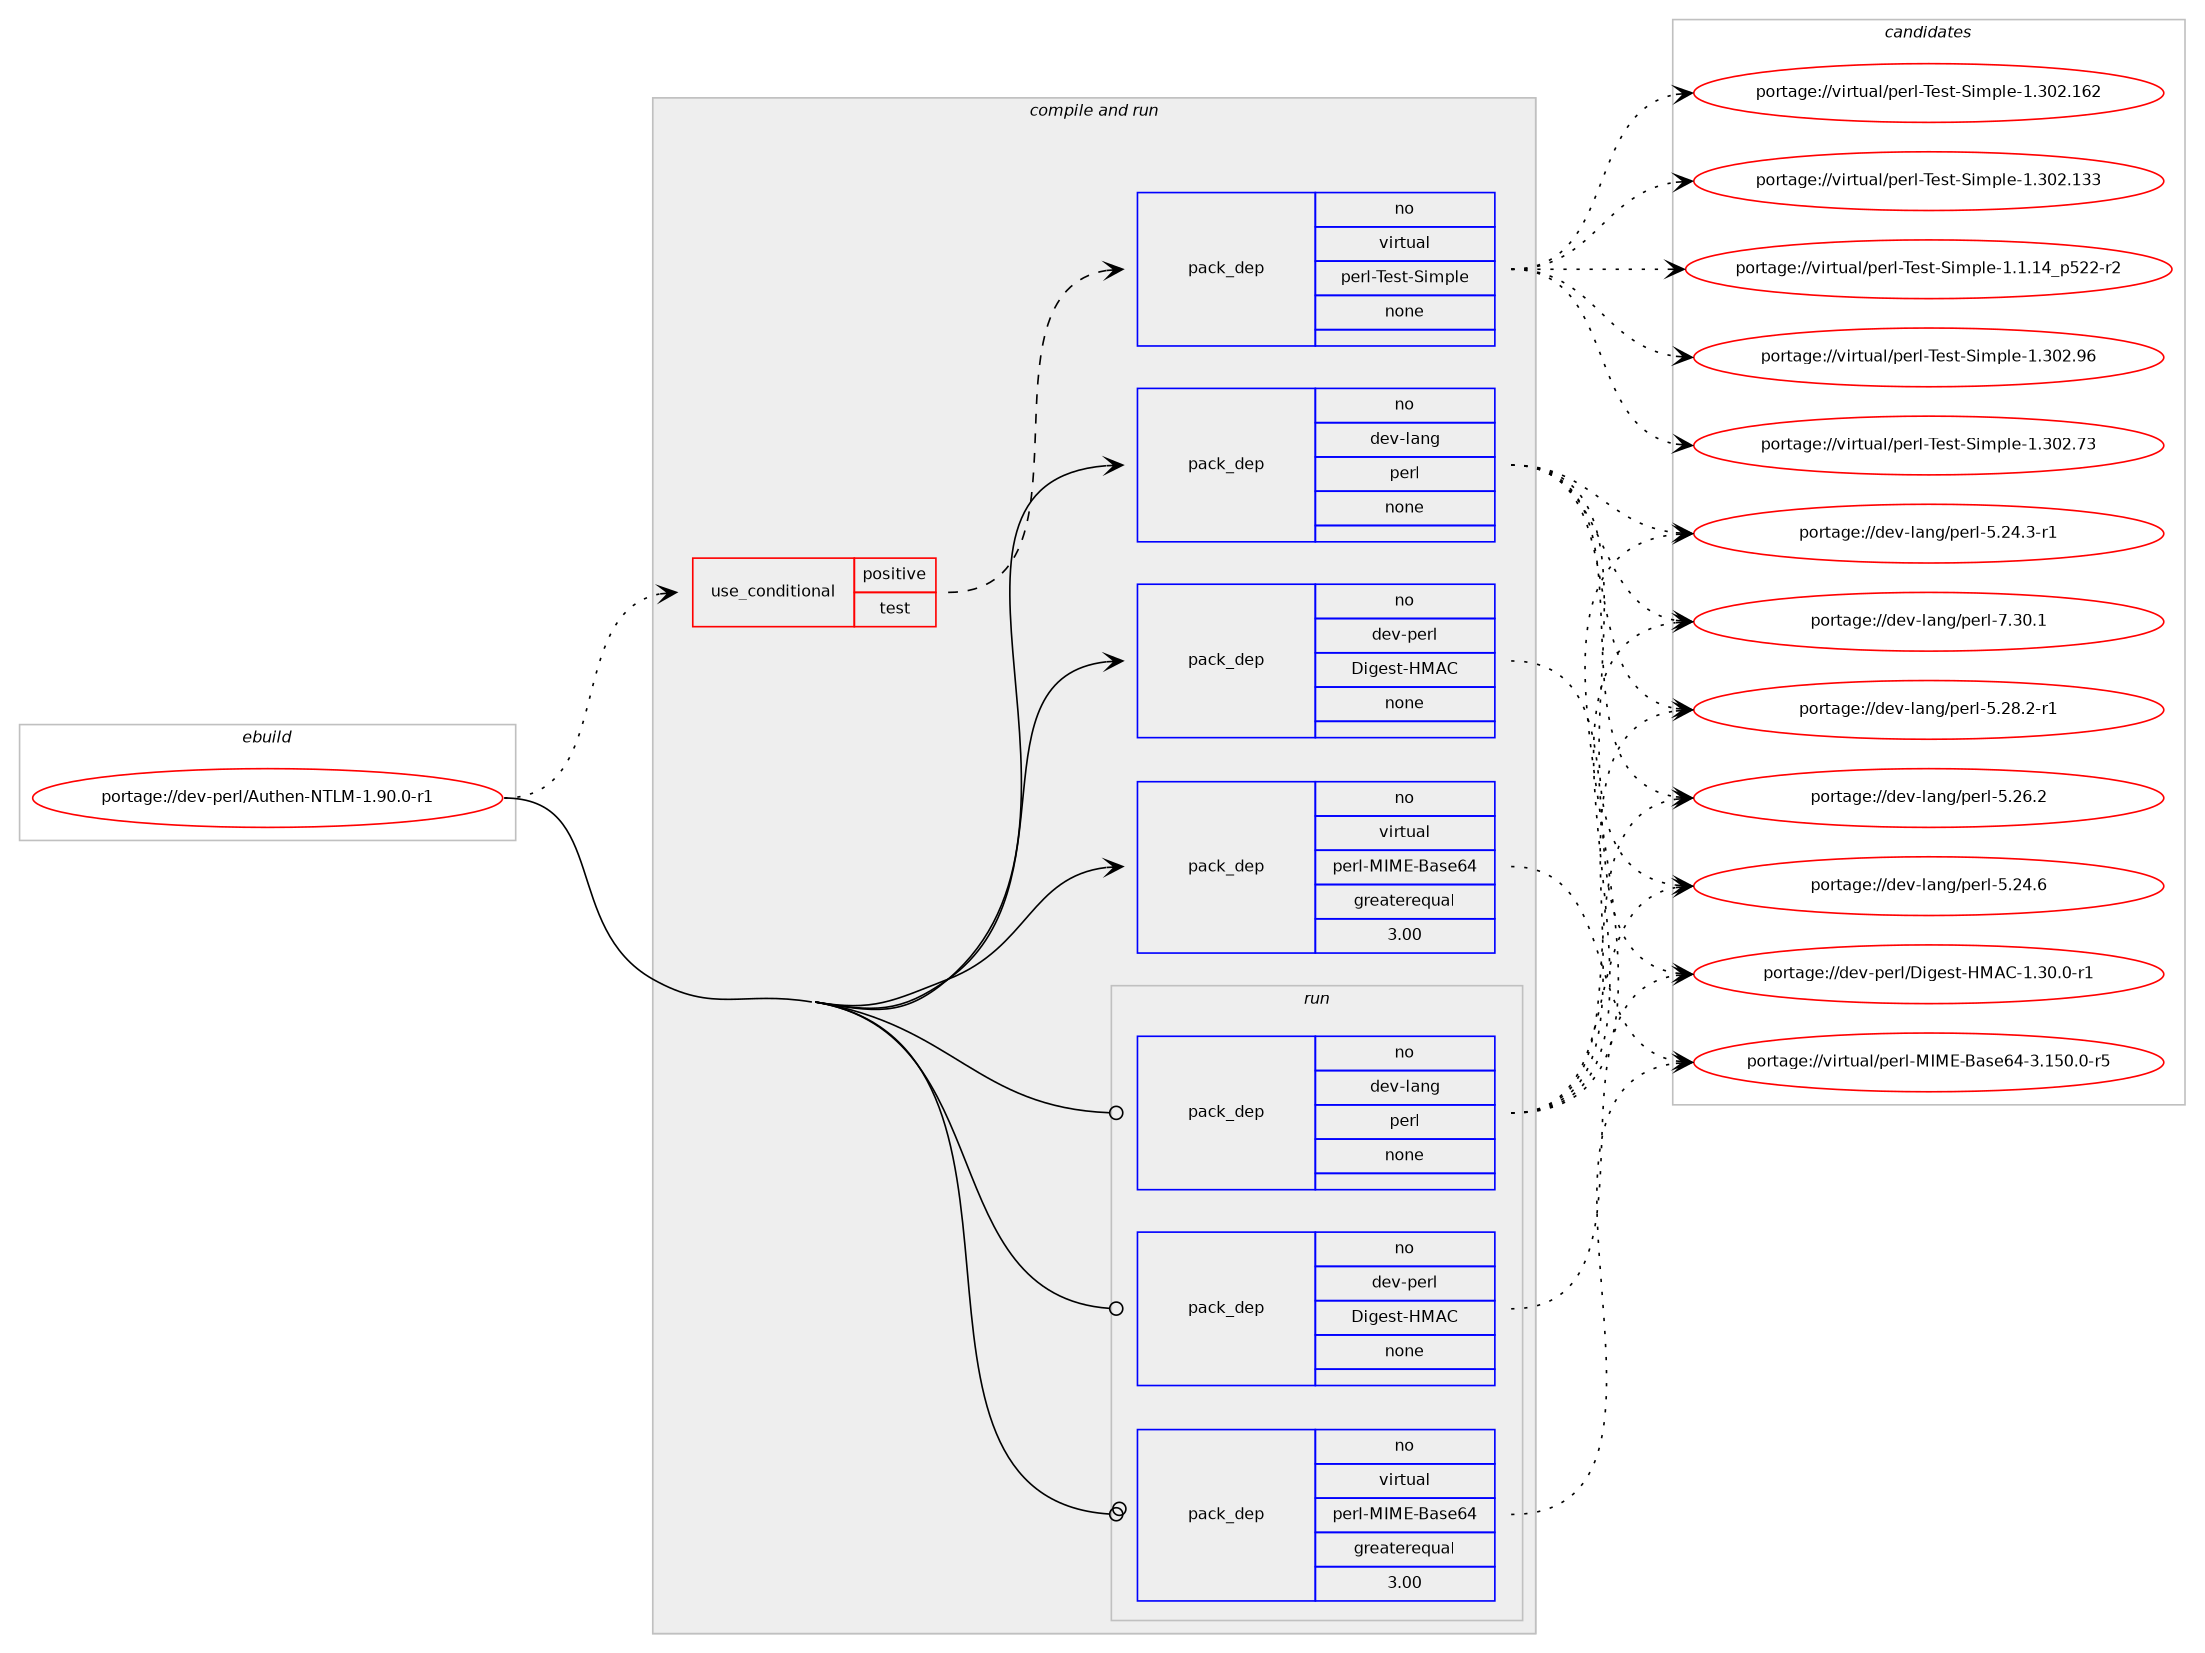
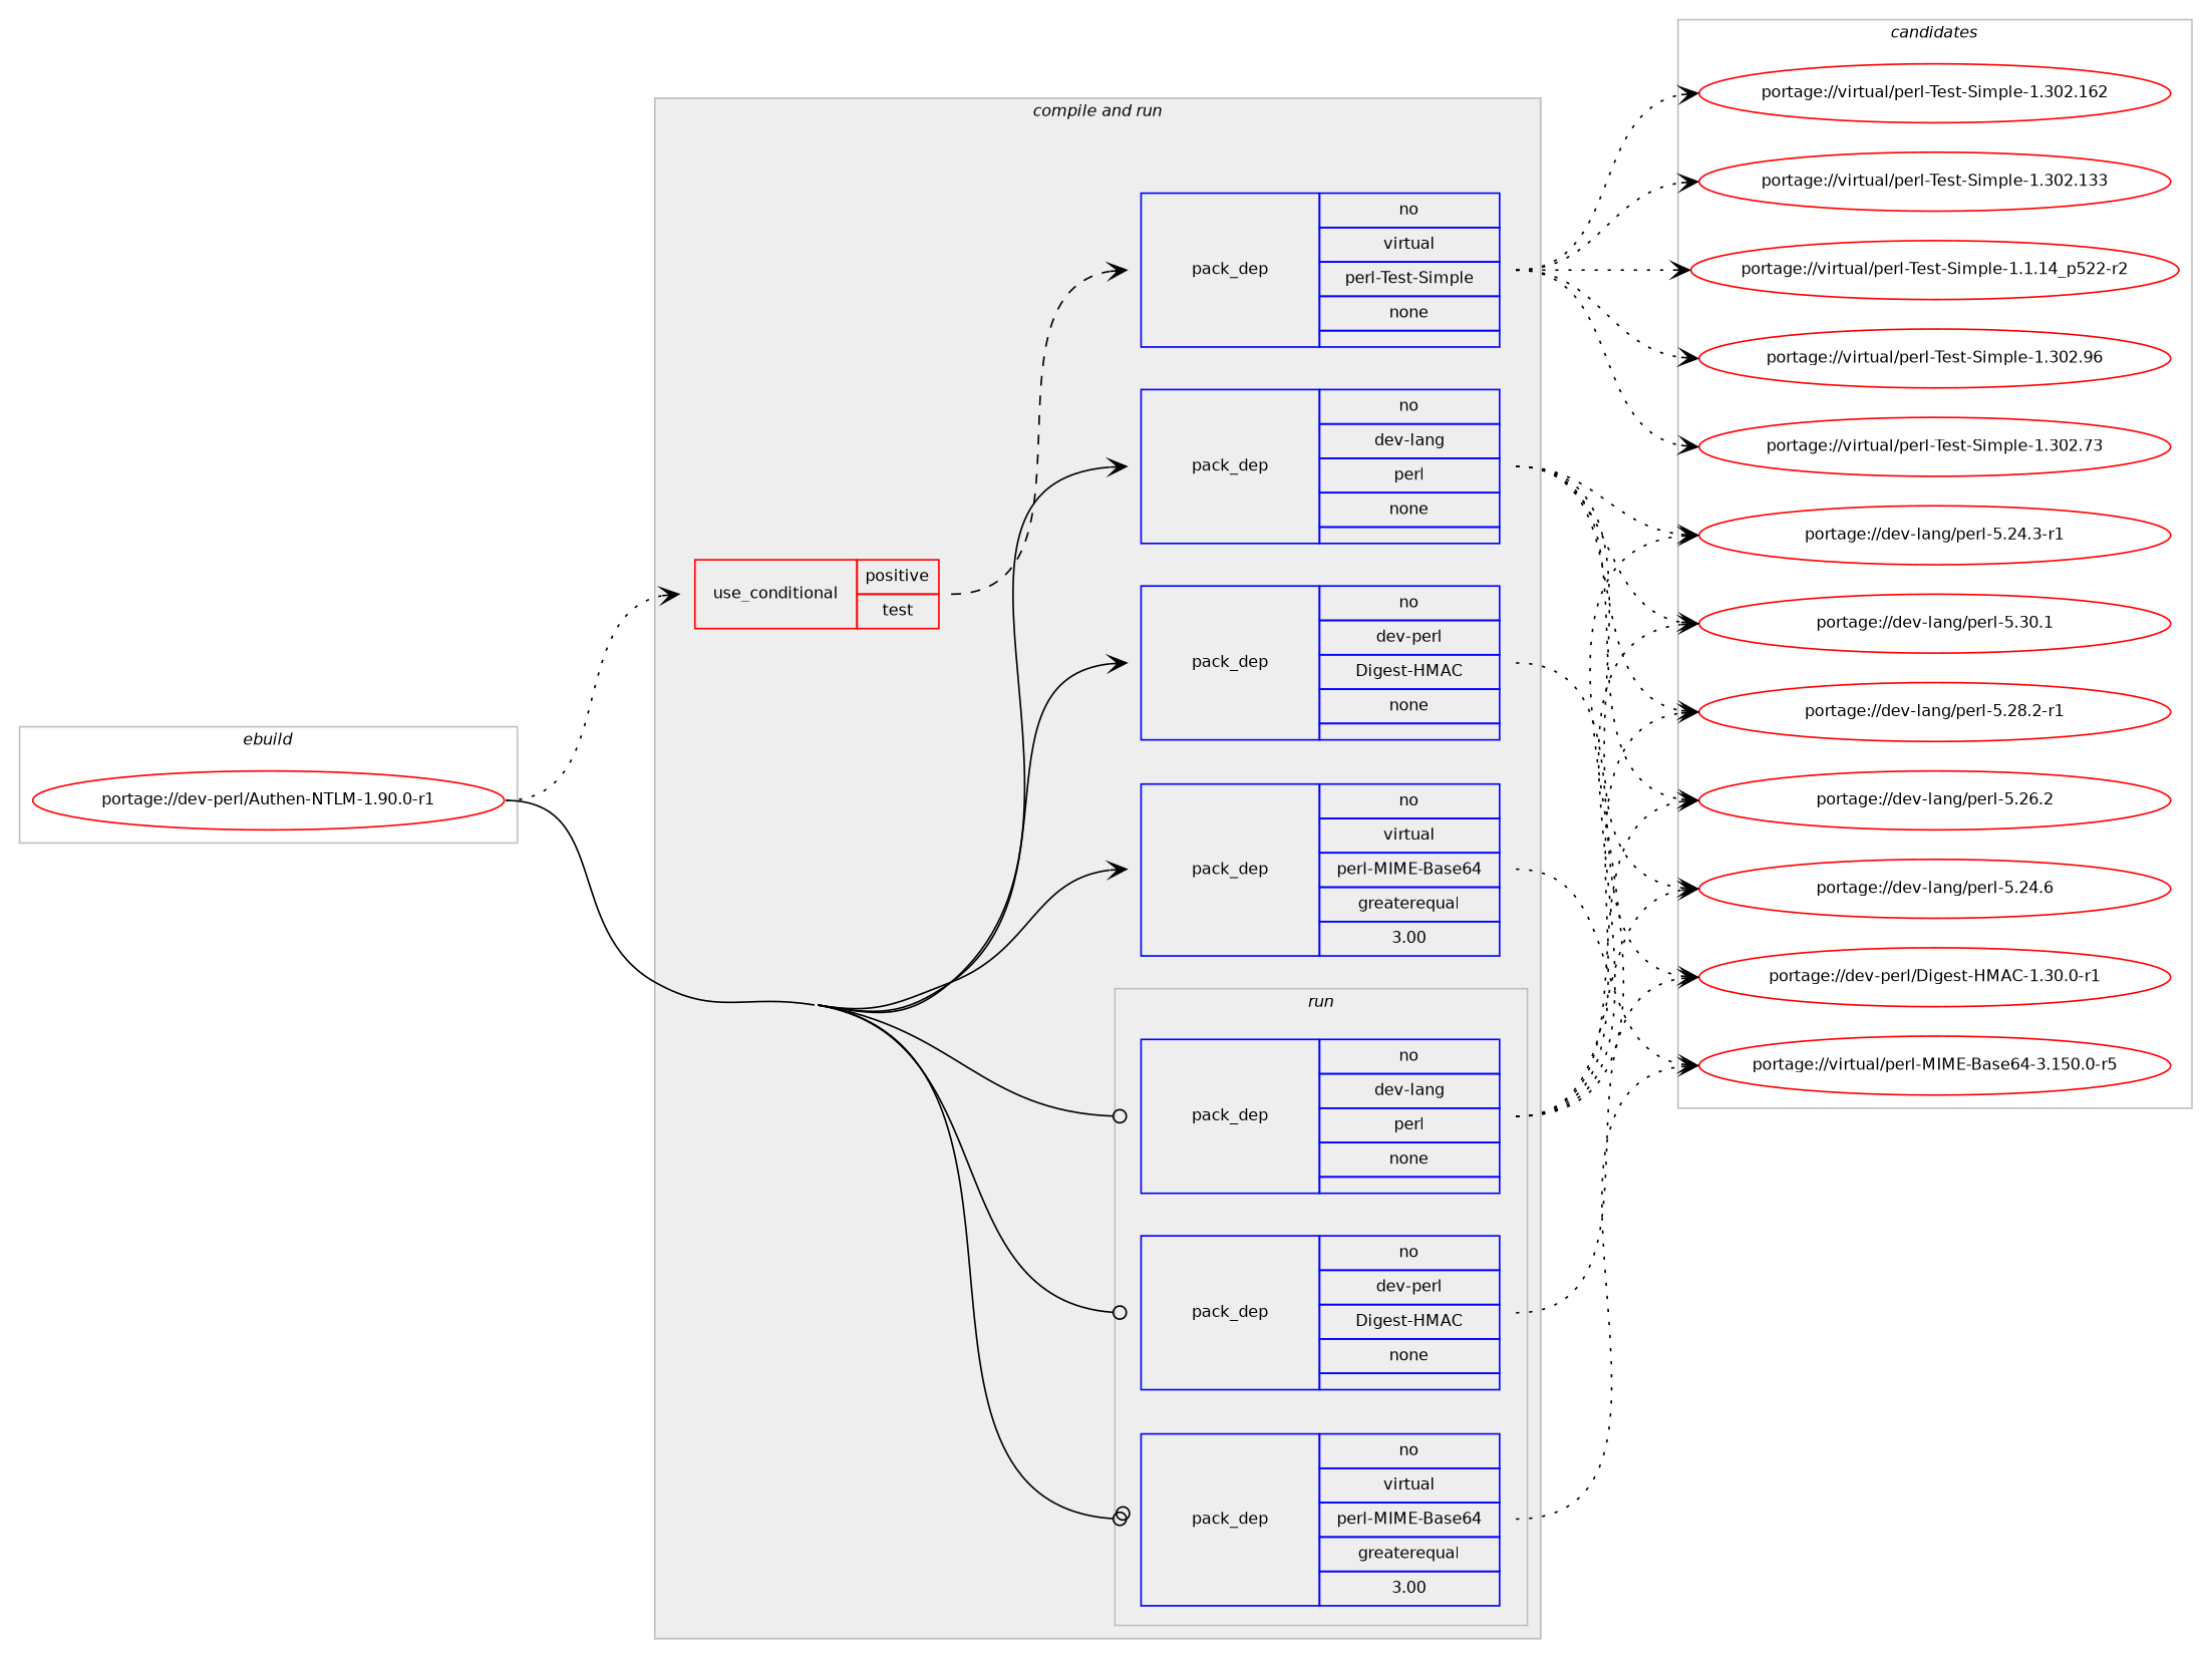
  digraph {
    compound=true
    concentrate=true
    fontname=Helvetica
    fontsize=10
    newrank=true
    rankdir=LR
    ranksep=1.5
    node [color=red fontname=Helvetica fontsize=10]
    edge [arrowhead=vee headport=w style=dotted tailport=e weight=100]
    n1 [label="portage://dev-perl/Authen-NTLM-1.90.0-r1" width=4]
    n2 [color=blue label=<<TABLE BORDER="0" CELLBORDER="1" CELLSPACING="0" CELLPADDING="4" WIDTH="220"><TR><TD ROWSPAN="6" CELLPADDING="30">pack_dep</TD></TR><TR><TD WIDTH="110">no</TD></TR><TR><TD>virtual</TD></TR><TR><TD>perl-Test-Simple</TD></TR><TR><TD>none</TD></TR><TR><TD></TD></TR></TABLE>> shape=none]
    n3 [label=<<TABLE BORDER="0" CELLBORDER="1" CELLSPACING="0" CELLPADDING="4"><TR><TD ROWSPAN="3" CELLPADDING="10">use_conditional</TD></TR><TR><TD>positive</TD></TR><TR><TD>test</TD></TR></TABLE>> shape=none]
    n4 [color=blue label=<<TABLE BORDER="0" CELLBORDER="1" CELLSPACING="0" CELLPADDING="4" WIDTH="220"><TR><TD ROWSPAN="6" CELLPADDING="30">pack_dep</TD></TR><TR><TD WIDTH="110">no</TD></TR><TR><TD>dev-lang</TD></TR><TR><TD>perl</TD></TR><TR><TD>none</TD></TR><TR><TD></TD></TR></TABLE>> shape=none]
    n5 [color=blue label=<<TABLE BORDER="0" CELLBORDER="1" CELLSPACING="0" CELLPADDING="4" WIDTH="220"><TR><TD ROWSPAN="6" CELLPADDING="30">pack_dep</TD></TR><TR><TD WIDTH="110">no</TD></TR><TR><TD>dev-perl</TD></TR><TR><TD>Digest-HMAC</TD></TR><TR><TD>none</TD></TR><TR><TD></TD></TR></TABLE>> shape=none]
    n6 [color=blue label=<<TABLE BORDER="0" CELLBORDER="1" CELLSPACING="0" CELLPADDING="4" WIDTH="220"><TR><TD ROWSPAN="6" CELLPADDING="30">pack_dep</TD></TR><TR><TD WIDTH="110">no</TD></TR><TR><TD>virtual</TD></TR><TR><TD>perl-MIME-Base64</TD></TR><TR><TD>greaterequal</TD></TR><TR><TD>3.00</TD></TR></TABLE>> shape=none]
    n7 [color=blue label=<<TABLE BORDER="0" CELLBORDER="1" CELLSPACING="0" CELLPADDING="4" WIDTH="220"><TR><TD ROWSPAN="6" CELLPADDING="30">pack_dep</TD></TR><TR><TD WIDTH="110">no</TD></TR><TR><TD>dev-lang</TD></TR><TR><TD>perl</TD></TR><TR><TD>none</TD></TR><TR><TD></TD></TR></TABLE>> shape=none]
    n8 [color=blue label=<<TABLE BORDER="0" CELLBORDER="1" CELLSPACING="0" CELLPADDING="4" WIDTH="220"><TR><TD ROWSPAN="6" CELLPADDING="30">pack_dep</TD></TR><TR><TD WIDTH="110">no</TD></TR><TR><TD>dev-perl</TD></TR><TR><TD>Digest-HMAC</TD></TR><TR><TD>none</TD></TR><TR><TD></TD></TR></TABLE>> shape=none]
    n9 [color=blue label=<<TABLE BORDER="0" CELLBORDER="1" CELLSPACING="0" CELLPADDING="4" WIDTH="220"><TR><TD ROWSPAN="6" CELLPADDING="30">pack_dep</TD></TR><TR><TD WIDTH="110">no</TD></TR><TR><TD>virtual</TD></TR><TR><TD>perl-MIME-Base64</TD></TR><TR><TD>greaterequal</TD></TR><TR><TD>3.00</TD></TR></TABLE>> shape=none]
    n10 [label="portage://virtual/perl-Test-Simple-1.302.96" width=4]
    n11 [label="portage://virtual/perl-Test-Simple-1.302.73" width=4]
    n12 [label="portage://virtual/perl-Test-Simple-1.302.162" width=4]
    n13 [label="portage://virtual/perl-Test-Simple-1.302.133" width=4]
    n14 [label="portage://virtual/perl-Test-Simple-1.1.14_p522-r2" width=4]
-   n15 [label="portage://dev-lang/perl-7.30.1" width=4]
+   n15 [label="portage://dev-lang/perl-5.30.1" width=4]
    n16 [label="portage://dev-lang/perl-5.28.2-r1" width=4]
    n17 [label="portage://dev-lang/perl-5.26.2" width=4]
    n18 [label="portage://dev-lang/perl-5.24.6" width=4]
    n19 [label="portage://dev-lang/perl-5.24.3-r1" width=4]
    n20 [label="portage://dev-perl/Digest-HMAC-1.30.0-r1" width=4]
    n21 [label="portage://virtual/perl-MIME-Base64-3.150.0-r5" width=4]
    subgraph cluster_1 {
      color=gray
      label=<<i>ebuild</i>>
      rank=same
      n1
    }
    subgraph cluster_2 {
      color=gray
      label=<<i>dependencies</i>>
      subgraph cluster_3 {
        color=gray
        fillcolor="#eeeeee"
        label=<<i>compile</i>>
        style=filled
        subgraph sub_4 {
          color=gray
          fillcolor="#eeeeee"
          label=<<i>compile</i>>
          style=filled
          n3
          subgraph sub_5 {
            color=gray
            fillcolor="#eeeeee"
            label=<<i>compile</i>>
            style=filled
            n2
          }
        }
        subgraph sub_6 {
          color=gray
          fillcolor="#eeeeee"
          label=<<i>compile</i>>
          style=filled
          n4
        }
        subgraph sub_7 {
          color=gray
          fillcolor="#eeeeee"
          label=<<i>compile</i>>
          style=filled
          n5
        }
        subgraph sub_8 {
          color=gray
          fillcolor="#eeeeee"
          label=<<i>compile</i>>
          style=filled
          n6
        }
      }
      subgraph cluster_9 {
        color=gray
        fillcolor="#eeeeee"
        label=<<i>compile and run</i>>
        style=filled
      }
      subgraph cluster_10 {
        color=gray
        fillcolor="#eeeeee"
        label=<<i>run</i>>
        style=filled
        subgraph sub_11 {
          color=gray
          fillcolor="#eeeeee"
          label=<<i>run</i>>
          style=filled
          n7
        }
        subgraph sub_12 {
          color=gray
          fillcolor="#eeeeee"
          label=<<i>run</i>>
          style=filled
          n8
        }
        subgraph sub_13 {
          color=gray
          fillcolor="#eeeeee"
          label=<<i>run</i>>
          style=filled
          n9
        }
      }
    }
    subgraph cluster_14 {
      color=gray
      label=<<i>candidates</i>>
      rank=same
      subgraph sub_15 {
        color=black
        label=<<i>candidates</i>>
        nodesep=1
        rank=same
        n10
        n11
        n12
        n13
        n14
      }
      subgraph sub_16 {
        color=black
        label=<<i>candidates</i>>
        nodesep=1
        rank=same
        n15
        n16
        n17
        n18
        n19
      }
      subgraph sub_17 {
        color=black
        label=<<i>candidates</i>>
        nodesep=1
        rank=same
        n20
      }
      subgraph sub_18 {
        color=black
        label=<<i>candidates</i>>
        nodesep=1
        rank=same
        n21
      }
      subgraph sub_19 {
        color=black
        label=<<i>candidates</i>>
        nodesep=1
        rank=same
        n15
        n16
        n17
        n18
        n19
      }
      subgraph sub_20 {
        color=black
        label=<<i>candidates</i>>
        nodesep=1
        rank=same
        n20
      }
      subgraph sub_21 {
        color=black
        label=<<i>candidates</i>>
        nodesep=1
        rank=same
        n21
      }
    }
    n1 -> n3 [weight=20]
    n1 -> n4 [style=solid weight=20]
    n1 -> n5 [style=solid weight=20]
    n1 -> n6 [style=solid weight=20]
    n1 -> n7 [arrowhead=odot style=solid weight=20]
    n1 -> n8 [arrowhead=odot style=solid weight=20]
    n1 -> n9 [arrowhead=odot style=solid weight=20]
    n2 -> n10
    n2 -> n11
    n2 -> n12
    n2 -> n13
    n2 -> n14
    n3 -> n2 [style=dashed weight=20]
    n4 -> n15
    n4 -> n16
    n4 -> n17
    n4 -> n18
    n4 -> n19
    n5 -> n20
    n6 -> n21
    n7 -> n15
    n7 -> n16
    n7 -> n17
    n7 -> n18
    n7 -> n19
    n8 -> n20
    n9 -> n21
  }
